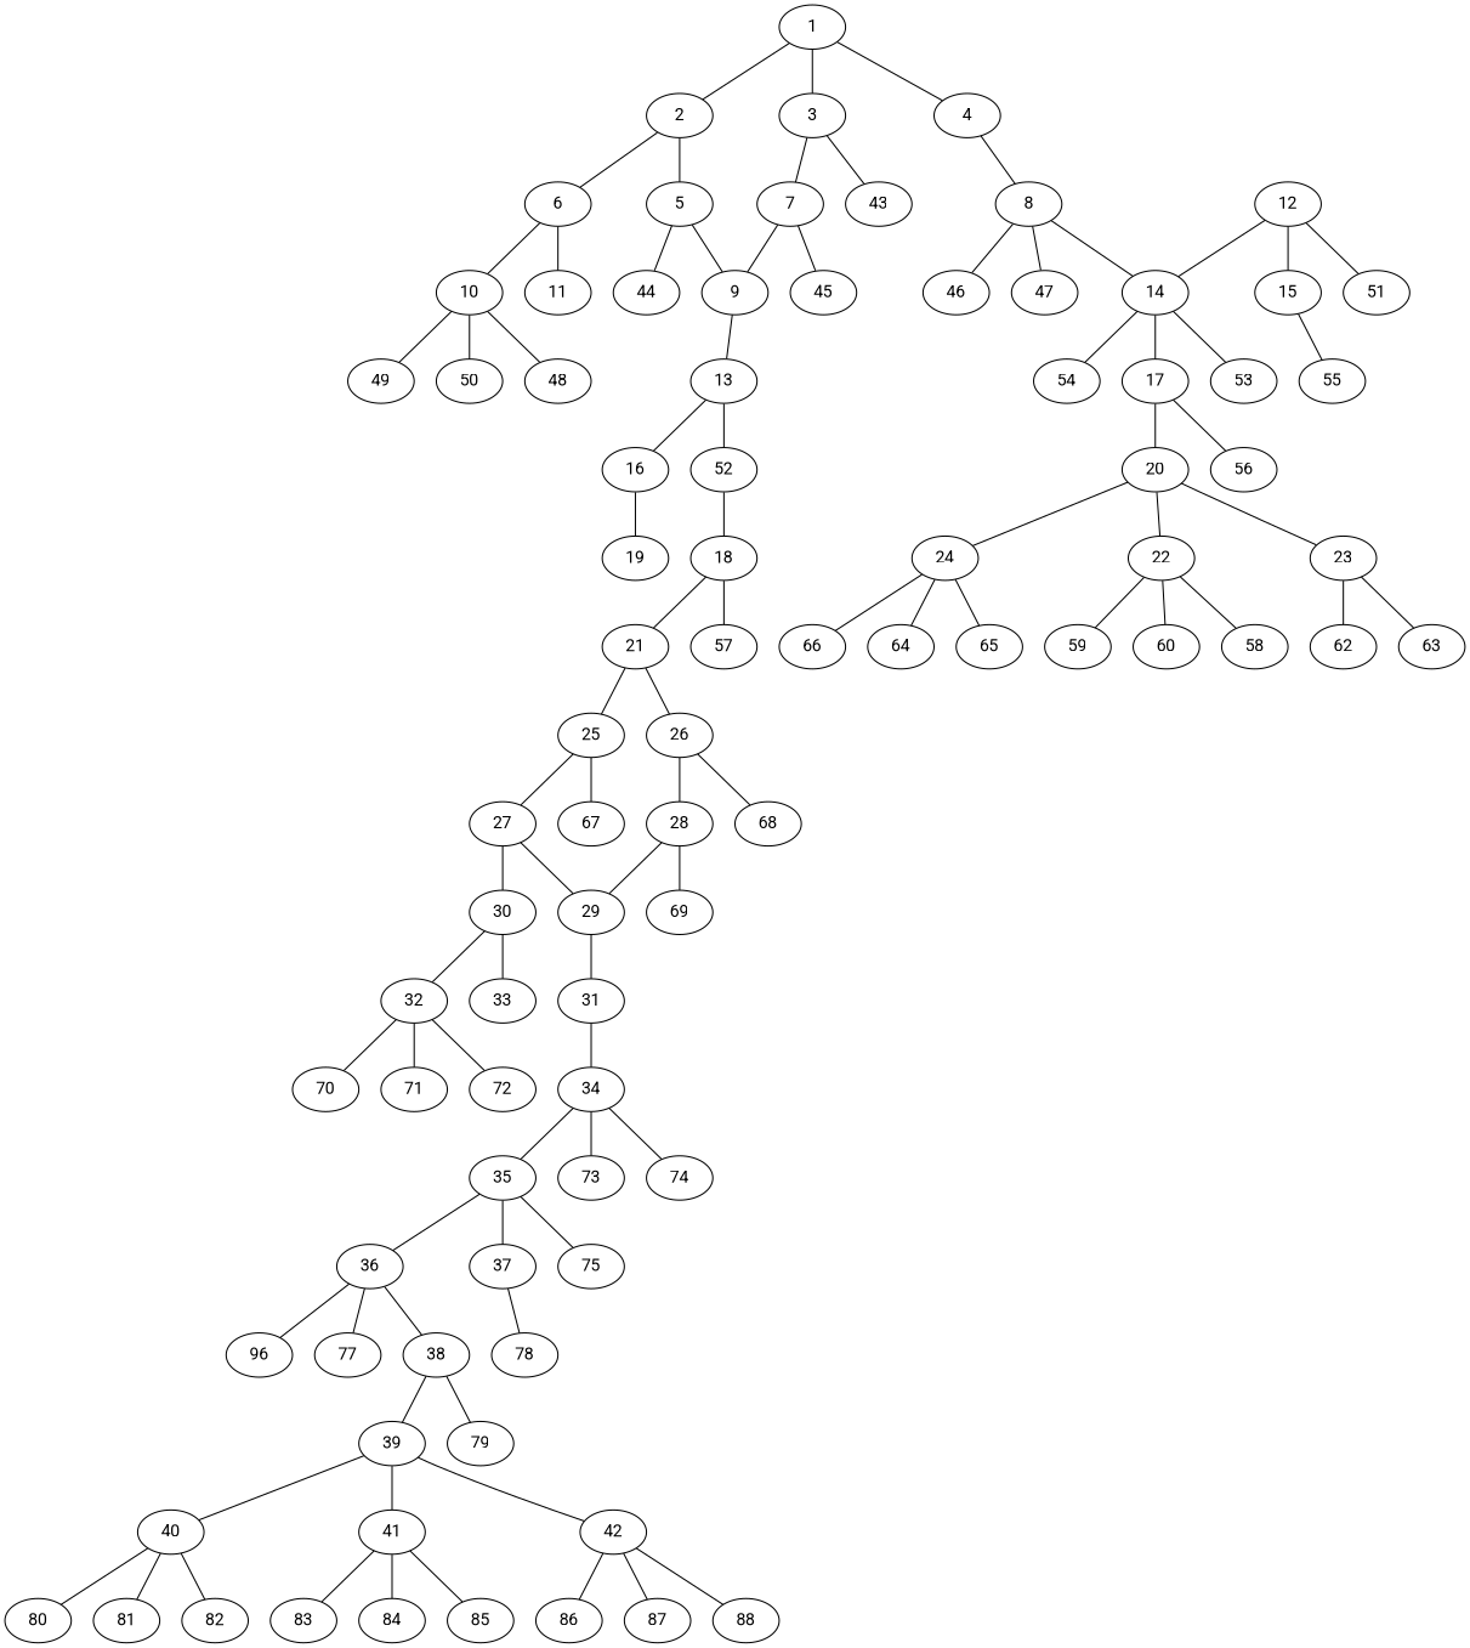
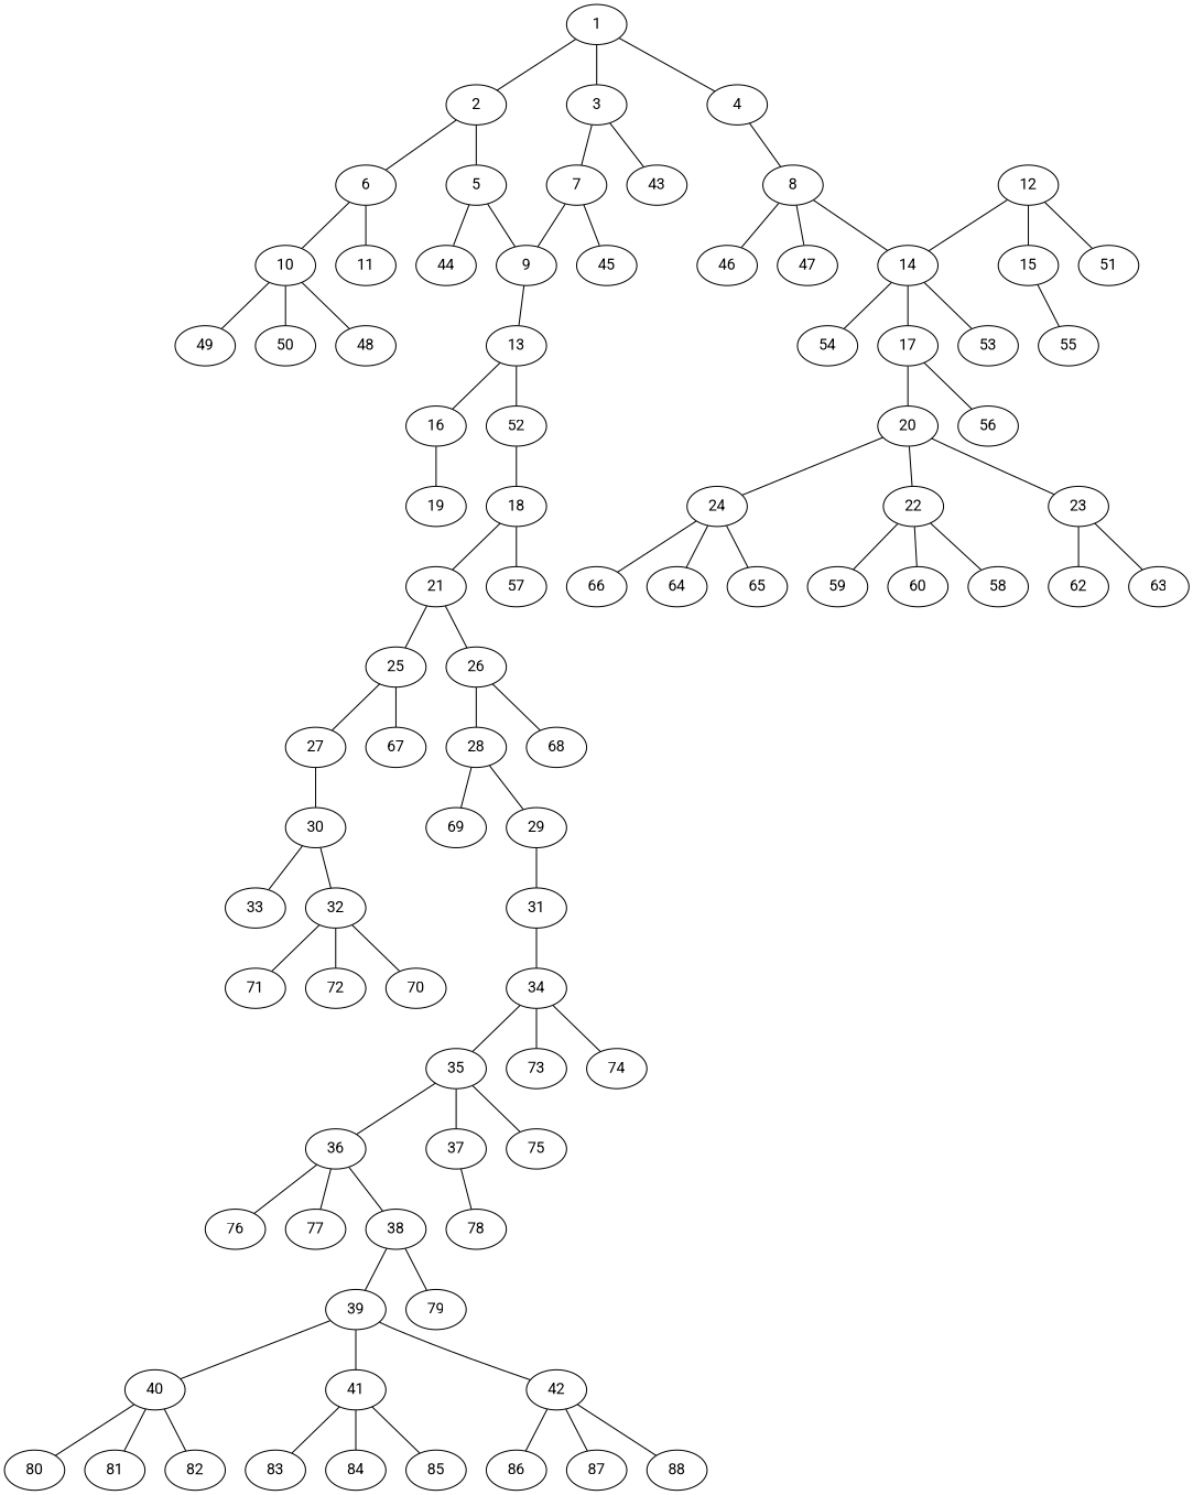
  graph {
    fontname=Roboto
    node [chem=H fontname=Roboto]
    edge [fontname=Roboto valence=1]
    1 [chem=C]
    2 [chem=C]
    3 [chem=C]
    4 [chem=O]
    5 [chem=C]
    6 [chem=C]
    7 [chem=C]
    43
    8 [chem=C]
    9 [chem=C]
    44
    10 [chem=C]
    11 [chem=O]
    45
    46
    47
    14 [chem=C]
    13 [chem=N]
    48
    49
    50
    12 [chem=C]
    15 [chem=O]
    51
    16 [chem=C]
    52
    17 [chem=N]
    53
    54
    55
    19 [chem=O]
    18 [chem=N]
    20 [chem=C]
    56
    21 [chem=C]
    57
    22 [chem=C]
    23 [chem=C]
    24 [chem=C]
    25 [chem=C]
    26 [chem=C]
    58
    59
    60
    62
    63
    64
    65
    66
    27 [chem=C]
    67
    28 [chem=C]
    68
    29 [chem=C]
    30 [chem=C]
    69
    31 [chem=O]
    32 [chem=C]
    33 [chem=O]
    34 [chem=C]
    70
    71
    72
    35 [chem=C]
    73
    74
    36 [chem=C]
    37 [chem=O]
    75
    38 [chem=N]
-   76 [label=96]
+   76
    77
    78
    39 [chem=C]
    79
    40 [chem=C]
    41 [chem=C]
    42 [chem=C]
    80
    81
    82
    83
    84
    85
    86
    87
    88
    1 -- 2 [valence=2]
    1 -- 3
    1 -- 4
    2 -- 5
    2 -- 6
    3 -- 7 [valence=2]
    3 -- 43
    4 -- 8
    5 -- 9 [valence=2]
    5 -- 44
    6 -- 10
    6 -- 11 [valence=2]
    7 -- 9
    7 -- 45
    8 -- 46
    8 -- 47
    8 -- 14
    9 -- 13
    10 -- 48
    10 -- 49
    10 -- 50
    14 -- 17
    14 -- 53
    14 -- 54
    13 -- 16
    13 -- 52
    12 -- 14
    12 -- 15
    12 -- 51
    15 -- 55
    16 -- 19 [valence=2]
    52 -- 18
    17 -- 20
    17 -- 56
    18 -- 21
    18 -- 57
    20 -- 22
    20 -- 23
    20 -- 24
    21 -- 25 [valence=2]
    21 -- 26
    22 -- 58
    22 -- 59
    22 -- 60
    23 -- 62
    23 -- 63
    24 -- 64
    24 -- 65
    24 -- 66
    25 -- 27
    25 -- 67
    26 -- 28 [valence=2]
    26 -- 68
-   27 -- 29 [valence=2]
    27 -- 30
    28 -- 29
    28 -- 69
    29 -- 31
    30 -- 32
    30 -- 33 [valence=2]
    31 -- 34
    32 -- 70
    32 -- 71
    32 -- 72
    34 -- 35
    34 -- 73
    34 -- 74
    35 -- 36
    35 -- 37
    35 -- 75
    36 -- 38
    36 -- 76
    36 -- 77
    37 -- 78
    38 -- 39
    38 -- 79
    39 -- 40
    39 -- 41
    39 -- 42
    40 -- 80
    40 -- 81
    40 -- 82
    41 -- 83
    41 -- 84
    41 -- 85
    42 -- 86
    42 -- 87
    42 -- 88
  }
